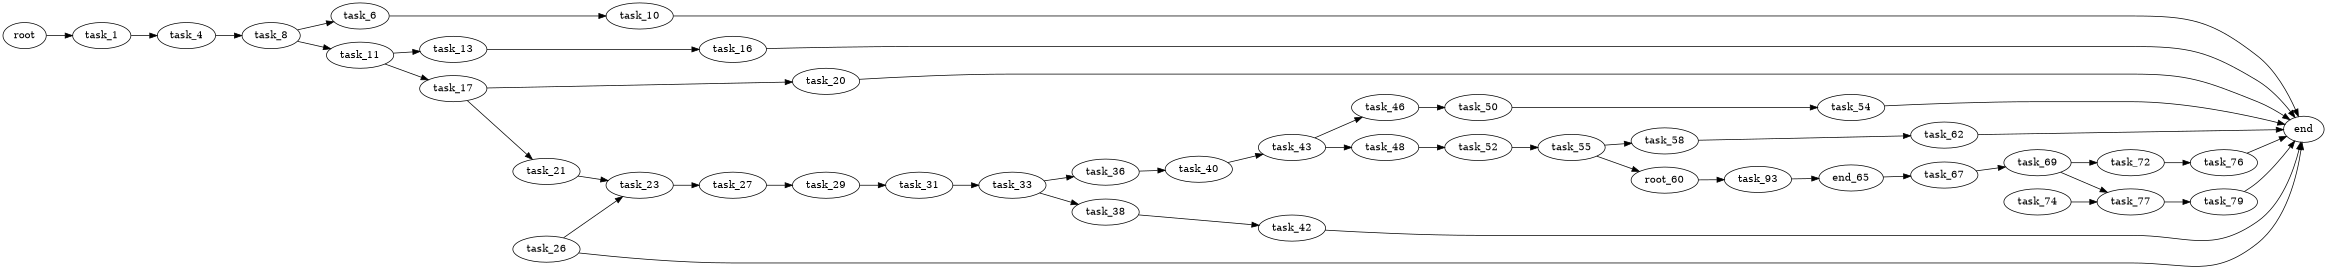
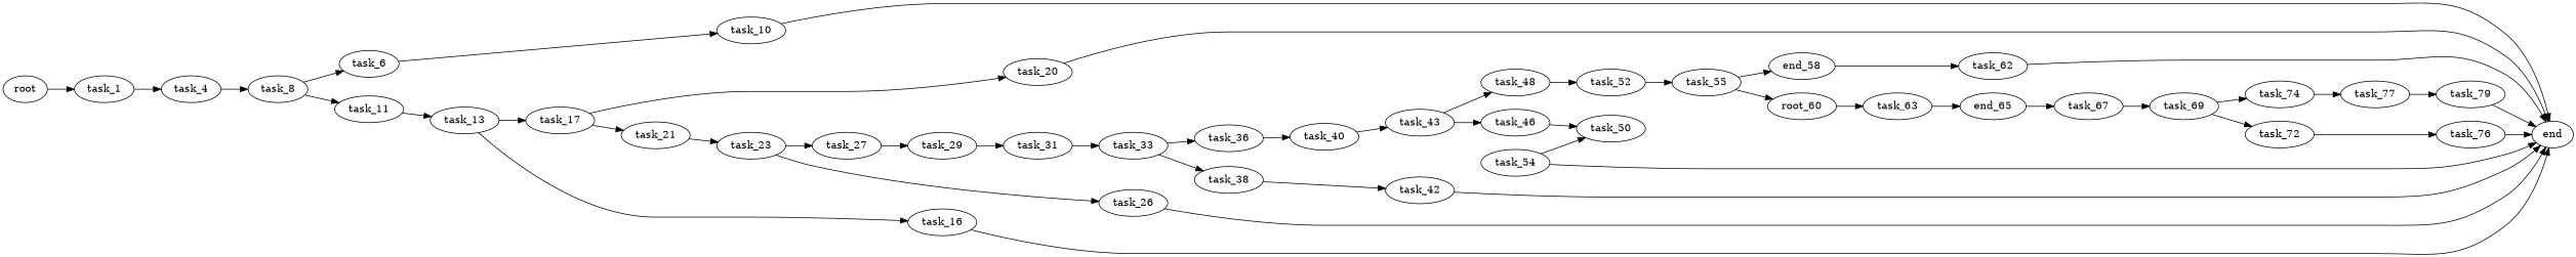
  digraph {
    rankdir=LR
    root
    task_1
    task_4
    task_8
    task_6
    task_10
    task_11
    end
    task_13
    task_16
    task_17
    task_20
    task_21
    task_23
    task_26
    task_27
    task_29
    task_31
    task_33
    task_36
    task_38
    task_40
    task_42
    task_43
    task_46
    task_48
    task_50
    task_52
    task_54
    task_55
-   task_58
+   task_58 [label=end_58]
    n32 [label=root_60]
    task_62
-   task_63 [label=task_93]
+   task_63
    n35 [label=end_65]
    task_67
    task_69
    task_72
    task_74
    task_76
    task_77
    task_79
    root -> task_1
    task_1 -> task_4
    task_4 -> task_8
    task_8 -> task_6
    task_8 -> task_11
    task_6 -> task_10
    task_10 -> end
    task_11 -> task_13
    task_13 -> task_16
-   task_11 -> task_17
+   task_13 -> task_17
    task_16 -> end
    task_17 -> task_20
    task_17 -> task_21
    task_20 -> end
    task_21 -> task_23
-   task_26 -> task_23
+   task_23 -> task_26
    task_23 -> task_27
    task_26 -> end
    task_27 -> task_29
    task_29 -> task_31
    task_31 -> task_33
    task_33 -> task_36
    task_33 -> task_38
    task_36 -> task_40
    task_38 -> task_42
    task_40 -> task_43
    task_42 -> end
    task_43 -> task_46
    task_43 -> task_48
    task_46 -> task_50
    task_48 -> task_52
-   task_50 -> task_54
+   task_54 -> task_50
    task_52 -> task_55
    task_54 -> end
    task_55 -> task_58
    task_55 -> n32
    task_58 -> task_62
    n32 -> task_63
    task_62 -> end
    task_63 -> n35
    n35 -> task_67
    task_67 -> task_69
    task_69 -> task_72
-   task_69 -> task_77
+   task_69 -> task_74
    task_72 -> task_76
    task_74 -> task_77
    task_76 -> end
    task_77 -> task_79
    task_79 -> end
  }
